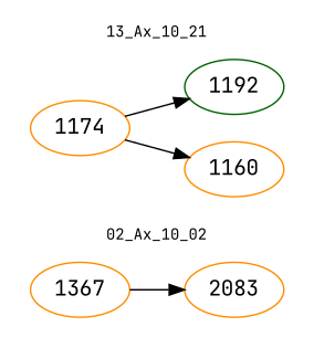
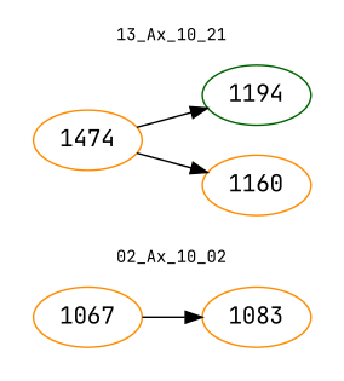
  digraph {
    fontname="JetBrains Mono"
    rankdir=LR
    node [color=darkorange fontname="JetBrains Mono"]
    edge [color=black fontname="JetBrains Mono"]
-   n1 [label=1367]
-   n2 [label=2083]
-   n3 [label=1174]
+   n1 [label=1067]
+   n2 [label=1083]
+   n3 [label=1474]
    n4 [label=1160]
-   n5 [color=darkgreen label=1192]
+   n5 [color=darkgreen label=1194]
    subgraph cluster_1 {
      color=white
      fontsize=10
      label="02_Ax_10_02"
      n1
      n2
    }
    subgraph cluster_2 {
      color=white
      fontsize=10
      label="13_Ax_10_21"
      n3
      n4
      n5
    }
    n1 -> n2
    n3 -> n4
    n3 -> n5
  }
